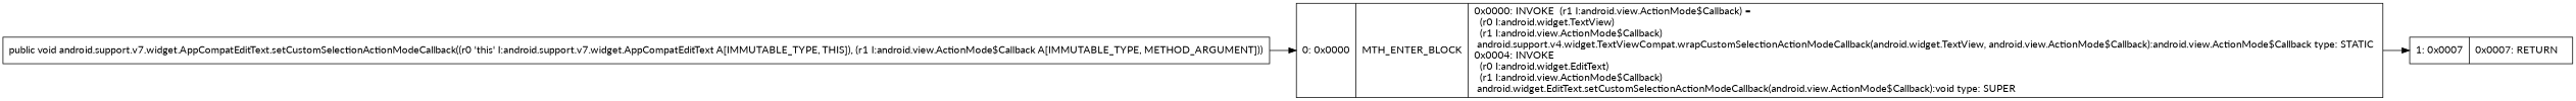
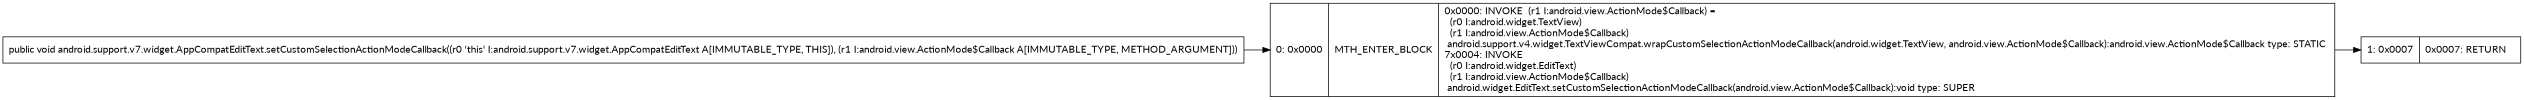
  digraph {
    rankdir=LR
    fontname=Lato
    node [shape=record fontname=Lato]
    edge [fontname=Lato]
-   n1 [label="{0\:\ 0x0000|MTH_ENTER_BLOCK\l|0x0000: INVOKE  (r1 I:android.view.ActionMode$Callback) = \l  (r0 I:android.widget.TextView)\l  (r1 I:android.view.ActionMode$Callback)\l android.support.v4.widget.TextViewCompat.wrapCustomSelectionActionModeCallback(android.widget.TextView, android.view.ActionMode$Callback):android.view.ActionMode$Callback type: STATIC \l0x0004: INVOKE  \l  (r0 I:android.widget.EditText)\l  (r1 I:android.view.ActionMode$Callback)\l android.widget.EditText.setCustomSelectionActionModeCallback(android.view.ActionMode$Callback):void type: SUPER \l}"]
+   n1 [label="{0\:\ 0x0000|MTH_ENTER_BLOCK\l|0x0000: INVOKE  (r1 I:android.view.ActionMode$Callback) = \l  (r0 I:android.widget.TextView)\l  (r1 I:android.view.ActionMode$Callback)\l android.support.v4.widget.TextViewCompat.wrapCustomSelectionActionModeCallback(android.widget.TextView, android.view.ActionMode$Callback):android.view.ActionMode$Callback type: STATIC \l7x0004: INVOKE  \l  (r0 I:android.widget.EditText)\l  (r1 I:android.view.ActionMode$Callback)\l android.widget.EditText.setCustomSelectionActionModeCallback(android.view.ActionMode$Callback):void type: SUPER \l}"]
    n2 [label="{1\:\ 0x0007|0x0007: RETURN   \l}"]
    n3 [label="{public void android.support.v7.widget.AppCompatEditText.setCustomSelectionActionModeCallback((r0 'this' I:android.support.v7.widget.AppCompatEditText A[IMMUTABLE_TYPE, THIS]), (r1 I:android.view.ActionMode$Callback A[IMMUTABLE_TYPE, METHOD_ARGUMENT])) }"]
    n1 -> n2
    n3 -> n1
  }
